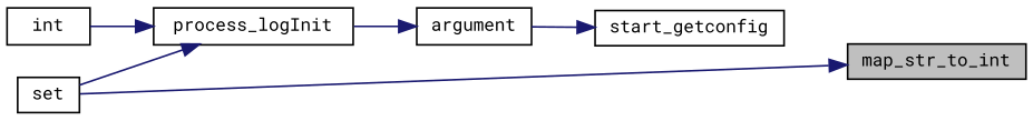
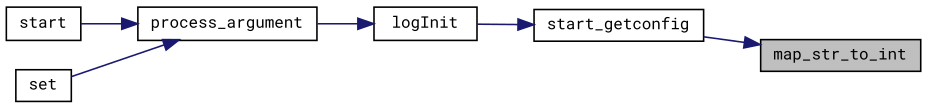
  digraph {
    fontname="Roboto Mono"
    rankdir=RL
    node [color=black fillcolor=white fontname="Roboto Mono" fontsize=10 shape=record style=filled]
    edge [color=midnightblue dir=back fontname="Roboto Mono" fontsize=10 labelfontname=Helvetica labelfontsize=10 style=solid]
    n1 [fillcolor=grey75 fontcolor=black height=0.2 label=map_str_to_int width=0.4]
    n2 [height=0.2 label=start_getconfig width=0.4]
-   n3 [height=0.2 label=argument width=0.4]
-   n4 [height=0.2 label=process_logInit width=0.4]
+   n3 [height=0.2 label=logInit width=0.4]
+   n4 [height=0.2 label=process_argument width=0.4]
    n5 [height=0.2 label=set width=0.4]
-   n6 [height=0.2 label=int width=0.4]
-   n1 -> n5
+   n6 [height=0.2 label=start width=0.4]
+   n1 -> n2
    n2 -> n3
    n3 -> n4
    n4 -> n5
    n4 -> n6
  }
